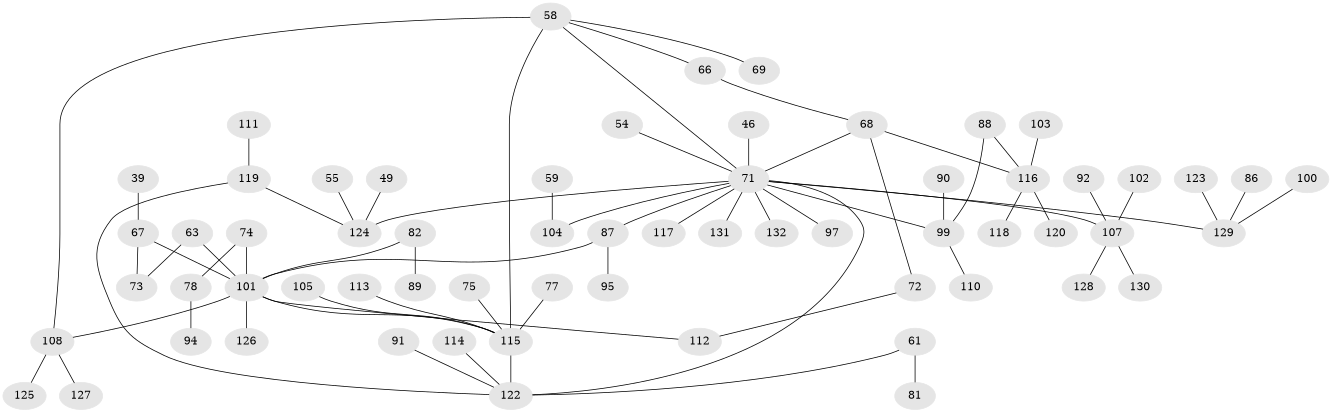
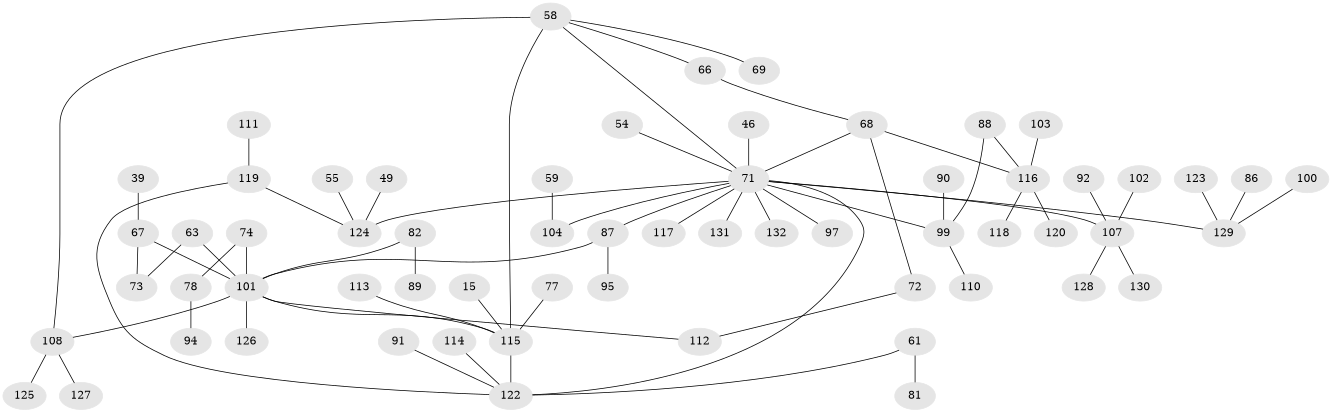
  graph {
    node [color=gray90 style=filled]
    67 [super="+64"]
    73
    101 [super="+28"]
    39
    71 [super="+70+35+36"]
    124 [super="+40"]
    104 [super="+43"]
    122 [super="+19+29+98"]
    87 [super="+83"]
    97
    99 [super="+80"]
    107 [super="+14+17+48+84"]
    117
    129 [super="+41"]
    131 [super="+44"]
    132
    46
    49
    54
    55
    58 [super="+53+57"]
    66
    69
    108 [super="+65+42+106"]
    115 [super="+20+23"]
    68 [super="+31+38"]
    125
    127
    59
    61 [super="+32"]
    81
    63
    112 [super="+62"]
    126
    72 [super="+51"]
    116 [super="+76+93"]
    118
    120
    95
    110
    128
    130
    74 [super="+50"]
    78
    94
-   75
+   75 [label=15]
    77
    82
    89
    119 [super="+96"]
    111
    86
    88
    90
    91 [super="+47"]
    92
    100
    102
    103
-   105
    113
    114
    123
    67 -- 73
    67 -- 101 [weight=2]
    101 -- 108
    101 -- 115
    101 -- 112
    101 -- 126
    39 -- 67
    71 -- 124 [weight=2]
    71 -- 104
    71 -- 122 [weight=2]
    71 -- 87
    71 -- 97
    71 -- 99
    71 -- 107
    71 -- 117
    71 -- 129
    71 -- 131
    71 -- 132
    87 -- 101
    87 -- 95
    99 -- 110
    107 -- 128
    107 -- 130
    46 -- 71
    49 -- 124
    54 -- 71
    55 -- 124
    58 -- 71
    58 -- 66
    58 -- 69
    58 -- 108
    58 -- 115 [weight=2]
    66 -- 68
    108 -- 125
    108 -- 127
    115 -- 122
    68 -- 71
    68 -- 72
    68 -- 116
    59 -- 104
    61 -- 122
    61 -- 81
    63 -- 73
    63 -- 101
    72 -- 112
    116 -- 118
    116 -- 120
    74 -- 101
    74 -- 78
    78 -- 94
    75 -- 115
    77 -- 115
    82 -- 101
    82 -- 89
    119 -- 124
    119 -- 122
    111 -- 119
    86 -- 129
    88 -- 99
    88 -- 116
    90 -- 99
    91 -- 122
    92 -- 107
    100 -- 129
    102 -- 107
    103 -- 116
-   105 -- 115
    113 -- 115
    114 -- 122
    123 -- 129
  }
